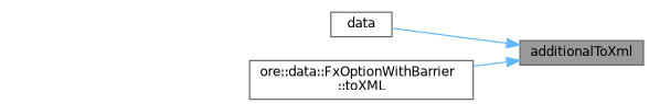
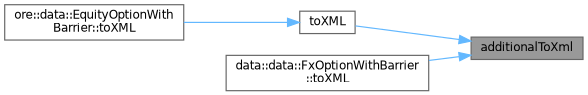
  digraph {
    rankdir=RL
    node [color=grey40 fillcolor=white fontname=Helvetica fontsize=10 shape=box style=filled]
    edge [color=steelblue1 dir=back fontname=Helvetica fontsize=10 labelfontname=Helvetica labelfontsize=10 style=solid]
    n1 [color=gray40 fillcolor=grey60 fontcolor=black height=0.2 label=additionalToXml width=0.4]
-   n2 [height=0.2 label=data width=0.4]
-   n3 [height=0.2 label="ore::data::FxOptionWithBarrier\l::toXML" width=0.4]
+   n2 [height=0.2 label=toXML width=0.4]
+   n3 [height=0.2 label="data::data::FxOptionWithBarrier\l::toXML" width=0.4]
+   n4 [height=0.2 label="ore::data::EquityOptionWith\lBarrier::toXML" width=0.4]
    n1 -> n2
    n1 -> n3
+   n2 -> n4
  }
